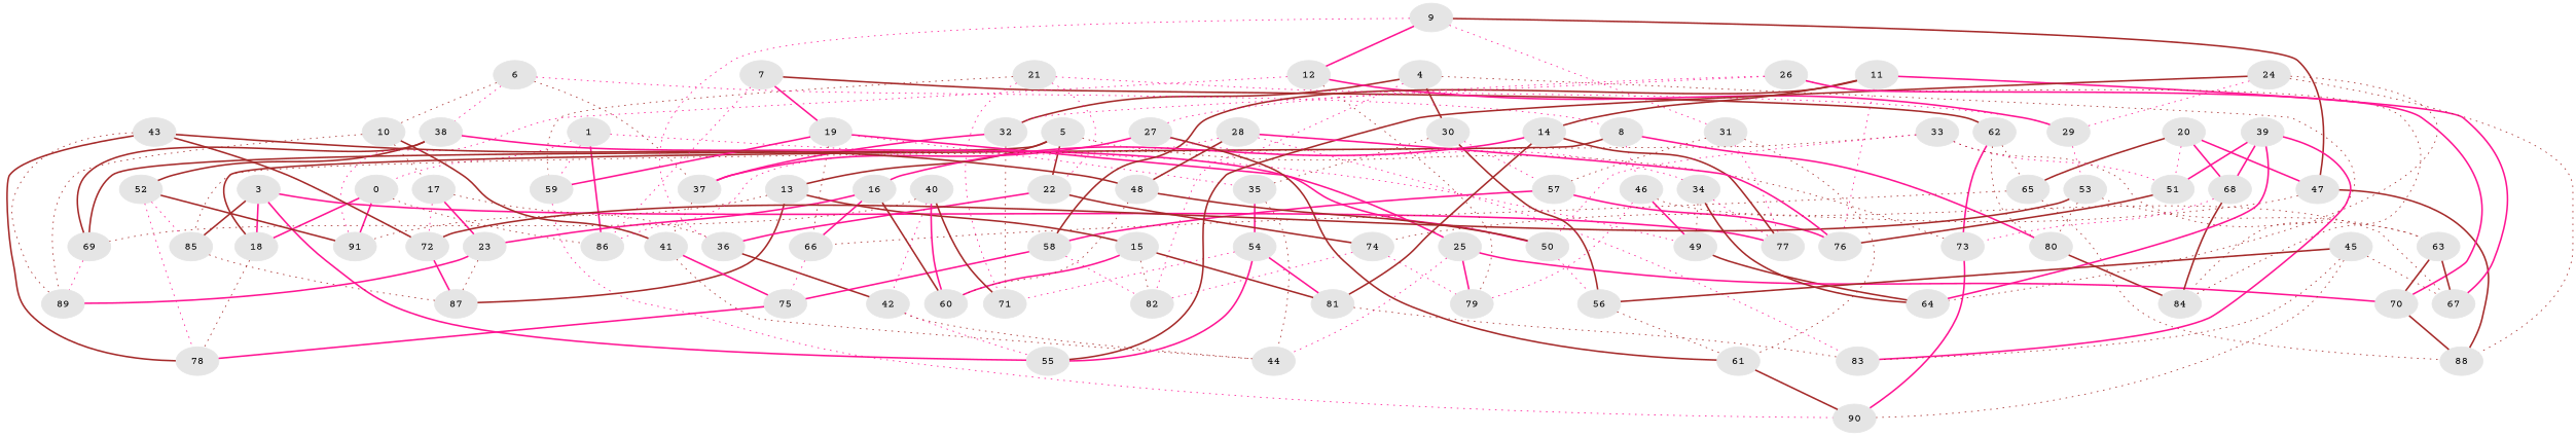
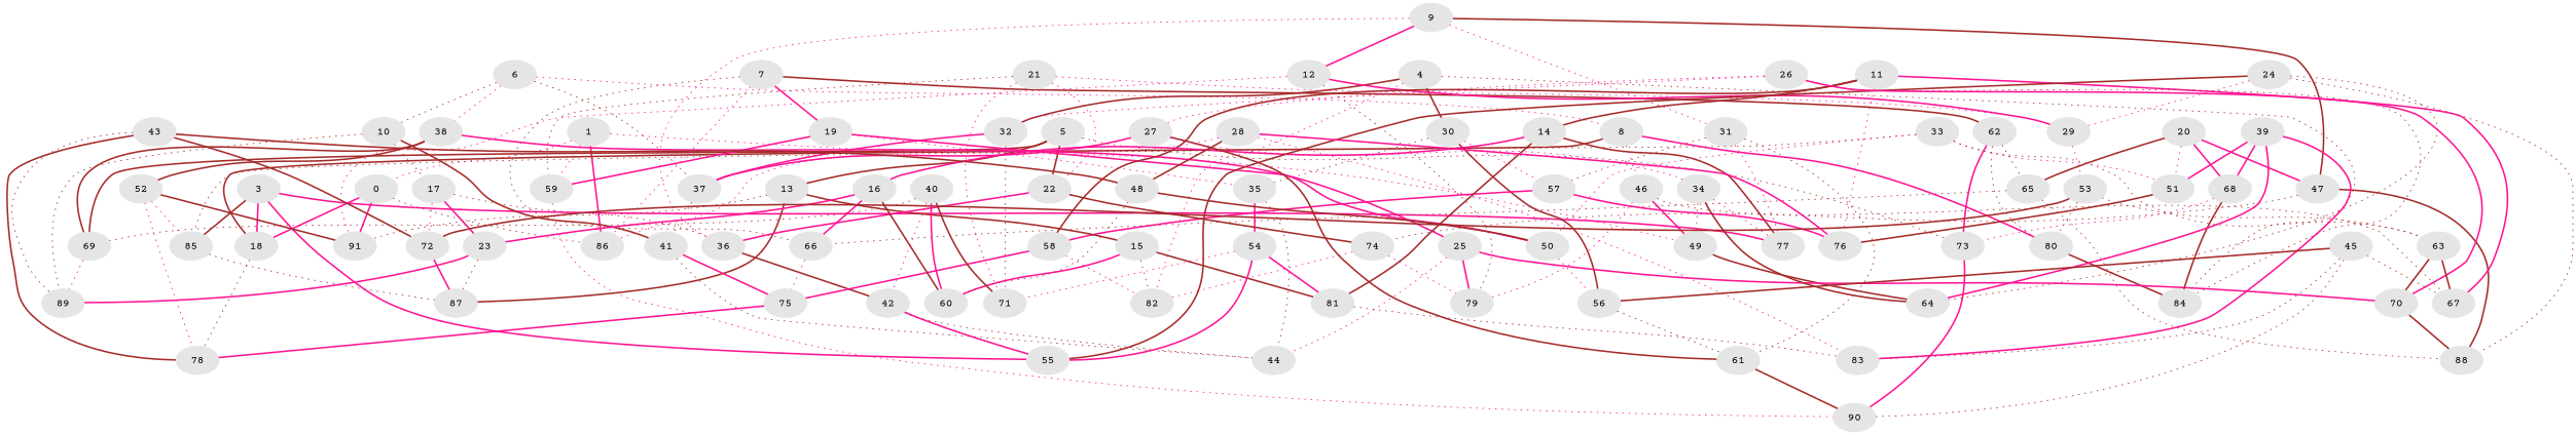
  graph {
    fontname="Courier Prime"
    node [color=gray90 fontname="Courier Prime" style=filled]
    edge [color=brown fontname="Courier Prime" style=dotted]
    n1 [label=0]
    1
    49
    59
    86
    18
    91
    64
    90
    78
    3
    55
    77
    85
    87
    4
    30
    32
    82
    84
    35
    56
    57
    37
    71
    5
    13
    22
    69
    73
    15
    36
    74
    89
    6
    8
    10
    38
    46
    80
    17
    41
    50
    52
    7
    19
    62
    66
    25
    65
    75
    67
    79
    9
    12
    31
    47
    29
    61
    42
    88
    23
    72
    44
    11
    14
    58
    76
    16
    81
    53
    60
    83
    70
    54
    20
    51
    68
    21
    24
    26
    27
    34
    28
    48
    63
    33
    39
    40
    43
    45
    n1 -- 86
    n1 -- 18 [color=deeppink style=bold]
    n1 -- 91 [color=deeppink style=bold]
    1 -- n1 [color=deeppink]
    1 -- 49 [color=deeppink]
    1 -- 59 [color=deeppink]
    1 -- 86 [color=deeppink style=bold]
    49 -- 64 [style=bold]
    59 -- 90 [color=deeppink]
    18 -- 78
    3 -- 18 [color=deeppink style=bold]
    3 -- 55 [color=deeppink style=bold]
    3 -- 77 [color=deeppink style=bold]
    3 -- 85 [style=bold]
    85 -- 87
    4 -- 30 [style=bold]
    4 -- 32 [style=bold]
    4 -- 82 [color=deeppink]
    4 -- 84
    30 -- 35
    30 -- 56 [style=bold]
    30 -- 57 [color=deeppink]
    32 -- 37 [color=deeppink style=bold]
    32 -- 71
    35 -- 44
    35 -- 54 [color=deeppink style=bold]
    56 -- 61
    57 -- 58 [color=deeppink style=bold]
    57 -- 76 [color=deeppink style=bold]
    37 -- 41
    5 -- 13 [style=bold]
    5 -- 22 [style=bold]
    5 -- 69 [style=bold]
    5 -- 73
    13 -- 91
    13 -- 87 [style=bold]
    13 -- 15 [style=bold]
    22 -- 36 [color=deeppink style=bold]
    22 -- 74 [style=bold]
    69 -- 89 [color=deeppink]
    73 -- 90 [color=deeppink style=bold]
    15 -- 82
    15 -- 81 [style=bold]
    15 -- 60 [color=deeppink style=bold]
    36 -- 42 [style=bold]
    74 -- 82 [color=deeppink]
    74 -- 79 [color=deeppink]
    6 -- 37
    6 -- 8 [color=deeppink]
    6 -- 10
    6 -- 38 [color=deeppink]
    8 -- 18 [style=bold]
    8 -- 46 [color=deeppink]
    8 -- 80 [color=deeppink style=bold]
    10 -- 89
    10 -- 17
    10 -- 41 [style=bold]
    38 -- 69 [style=bold]
    38 -- 50 [color=deeppink style=bold]
    38 -- 52 [style=bold]
    46 -- 49 [color=deeppink style=bold]
    46 -- 67
    46 -- 79 [color=deeppink]
    80 -- 84 [style=bold]
    17 -- 36
    17 -- 23 [color=deeppink style=bold]
    17 -- 72 [color=deeppink]
    41 -- 75 [color=deeppink style=bold]
    41 -- 44
    50 -- 56 [color=deeppink]
    52 -- 91 [style=bold]
    52 -- 78 [color=deeppink]
    52 -- 85 [color=deeppink]
    7 -- 86 [color=deeppink]
    7 -- 19 [color=deeppink style=bold]
    7 -- 62 [style=bold]
-   19 -- 66
+   7 -- 66
    19 -- 59 [color=deeppink style=bold]
    19 -- 35 [color=deeppink]
    19 -- 25 [color=deeppink style=bold]
    62 -- 73 [color=deeppink style=bold]
    62 -- 80
    62 -- 65
    66 -- 75 [color=deeppink]
    25 -- 79 [color=deeppink style=bold]
    25 -- 44 [color=deeppink]
    25 -- 70 [color=deeppink style=bold]
    65 -- 66
    65 -- 88
    75 -- 78 [color=deeppink style=bold]
    9 -- 36 [color=deeppink]
    9 -- 12 [color=deeppink style=bold]
    9 -- 31 [color=deeppink]
    9 -- 47 [style=bold]
    12 -- 91 [color=deeppink]
    12 -- 79
    12 -- 29 [color=deeppink style=bold]
    31 -- 77 [color=deeppink]
    31 -- 57
    31 -- 61
    47 -- 74
    47 -- 88 [style=bold]
    29 -- 53 [color=deeppink]
    61 -- 90 [style=bold]
-   42 -- 55 [color=deeppink]
+   42 -- 55 [color=deeppink style=bold]
    42 -- 44
    23 -- 87
    23 -- 89 [color=deeppink style=bold]
    72 -- 87 [color=deeppink style=bold]
    11 -- 67 [color=deeppink style=bold]
    11 -- 14 [style=bold]
    11 -- 58 [style=bold]
    11 -- 76 [color=deeppink]
    14 -- 77 [style=bold]
    14 -- 16 [color=deeppink style=bold]
    14 -- 81 [style=bold]
    58 -- 82 [color=deeppink]
    58 -- 75 [color=deeppink style=bold]
    16 -- 66 [color=deeppink style=bold]
    16 -- 23 [color=deeppink style=bold]
    16 -- 60 [style=bold]
    81 -- 83
    53 -- 80
    53 -- 72 [style=bold]
    53 -- 63
    70 -- 88 [style=bold]
    54 -- 55 [color=deeppink style=bold]
    54 -- 71 [color=deeppink]
    54 -- 81 [color=deeppink style=bold]
    20 -- 65 [style=bold]
    20 -- 47 [color=deeppink style=bold]
    20 -- 51 [color=deeppink]
    20 -- 68 [color=deeppink style=bold]
    51 -- 76 [style=bold]
    68 -- 84 [style=bold]
    68 -- 73 [color=deeppink]
    21 -- 59
    21 -- 71 [color=deeppink]
    21 -- 22 [color=deeppink]
    21 -- 29 [color=deeppink]
    24 -- 64
    24 -- 55 [style=bold]
    24 -- 29 [color=deeppink]
    24 -- 88
    26 -- 32 [color=deeppink]
    26 -- 84
    26 -- 70 [color=deeppink style=bold]
    26 -- 27 [color=deeppink]
    27 -- 37 [color=deeppink style=bold]
    27 -- 61 [style=bold]
    27 -- 34 [color=deeppink]
    34 -- 49
    34 -- 64 [style=bold]
    34 -- 77 [color=deeppink]
    28 -- 86 [color=deeppink]
    28 -- 76 [color=deeppink style=bold]
    28 -- 83 [color=deeppink]
    28 -- 48 [style=bold]
    48 -- 50 [style=bold]
    48 -- 60
    63 -- 67 [style=bold]
    63 -- 70 [style=bold]
    33 -- 85
    33 -- 50 [color=deeppink]
    33 -- 51 [color=deeppink]
    33 -- 63
    39 -- 64 [color=deeppink style=bold]
    39 -- 83 [color=deeppink style=bold]
    39 -- 51 [color=deeppink style=bold]
    39 -- 68 [color=deeppink style=bold]
    40 -- 71 [style=bold]
    40 -- 69
    40 -- 42 [color=deeppink]
    40 -- 60 [color=deeppink style=bold]
    43 -- 78 [style=bold]
    43 -- 89
    43 -- 72 [style=bold]
    43 -- 48 [style=bold]
    45 -- 90
    45 -- 56 [style=bold]
    45 -- 67
    45 -- 83
  }
